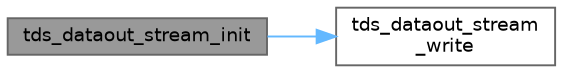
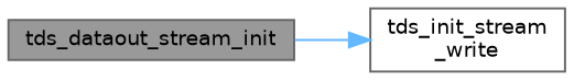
  digraph {
    rankdir=LR
    node [fontname=Helvetica fontsize=10 shape=box style=filled]
    n1 [color=gray40 fillcolor=grey60 fontcolor=black height=0.2 label=tds_dataout_stream_init width=0.4]
-   n2 [color=grey40 fillcolor=white height=0.2 label="tds_dataout_stream\l_write" width=0.4]
+   n2 [color=grey40 fillcolor=white height=0.2 label="tds_init_stream\l_write" width=0.4]
    n1 -> n2 [color=steelblue1 fontname=Helvetica fontsize=10 labelfontname=Helvetica labelfontsize=10 style=solid]
  }
